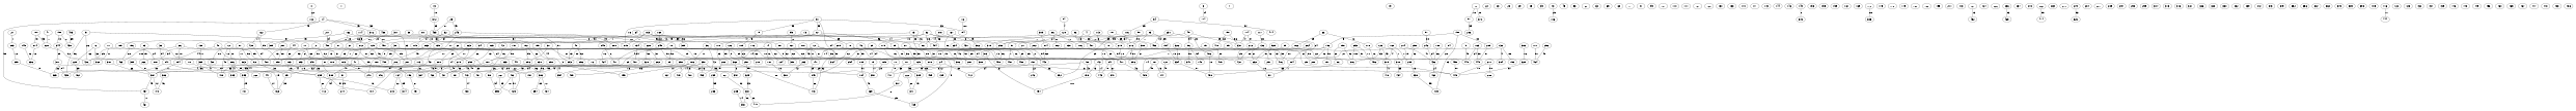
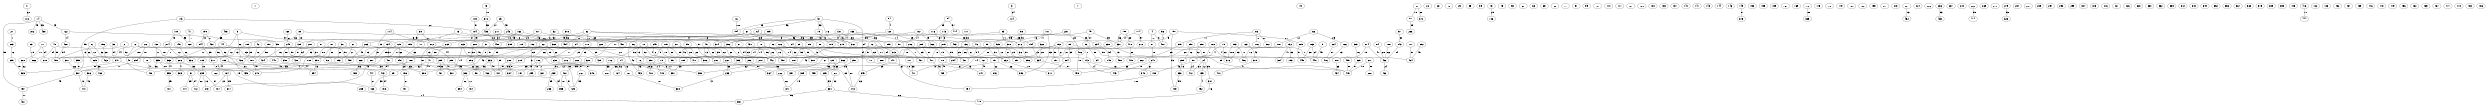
  graph {
    n1 [label=0]
    n2 [label=102]
    n3 [label=1]
    n4 [label=2]
    n5 [label=183]
    n6 [label=480]
    n7 [label=240]
    n8 [label=260]
    n9 [label=413]
    n10 [label=3]
    n11 [label=104]
    n12 [label=4]
    n13 [label=8]
    n14 [label=487]
    n15 [label=241]
    n16 [label=5]
    n17 [label=129]
    n18 [label=426]
    n19 [label=435]
    n20 [label=348]
    n21 [label=358]
    n22 [label=207]
    n23 [label=464]
    n24 [label=6]
    n25 [label=225]
    n26 [label=463]
    n27 [label=482]
    n28 [label=7]
    n29 [label=443]
    n30 [label=340]
    n31 [label=9]
    n32 [label=440]
    n33 [label=10]
    n34 [label=55]
    n35 [label=151]
    n36 [label=320]
    n37 [label=357]
    n38 [label=471]
    n39 [label=411]
    n40 [label=392]
    n41 [label=246]
    n42 [label=402]
    n43 [label=493]
    n44 [label=397]
    n45 [label=400]
    n46 [label=419]
    n47 [label=11]
    n48 [label=318]
    n49 [label=360]
    n50 [label=365]
    n51 [label=12]
    n52 [label=76]
    n53 [label=147]
    n54 [label=233]
    n55 [label=334]
    n56 [label=396]
    n57 [label=345]
    n58 [label=380]
    n59 [label=498]
    n60 [label=13]
    n61 [label=208]
    n62 [label=14]
    n63 [label=122]
    n64 [label=312]
    n65 [label=438]
    n66 [label=457]
    n67 [label=428]
    n68 [label=461]
    n69 [label=15]
    n70 [label=50]
    n71 [label=376]
    n72 [label=472]
    n73 [label=198]
    n74 [label=16]
    n75 [label=194]
    n76 [label=17]
    n77 [label=388]
    n78 [label=18]
    n79 [label=247]
    n80 [label=485]
    n81 [label=19]
    n82 [label=20]
    n83 [label=90]
    n84 [label=370]
    n85 [label=286]
    n86 [label=21]
    n87 [label=442]
    n88 [label=22]
    n89 [label=23]
    n90 [label=24]
    n91 [label=135]
    n92 [label=307]
+   n93 [label=492]
    n94 [label=415]
    n95 [label=25]
    n96 [label=243]
    n97 [label=433]
    n98 [label=361]
    n99 [label=263]
    n100 [label=458]
    n101 [label=26]
    n102 [label=294]
    n103 [label=421]
    n104 [label=387]
    n105 [label=27]
    n106 [label=203]
    n107 [label=359]
    n108 [label=28]
    n109 [label=29]
    n110 [label=30]
    n111 [label=253]
    n112 [label=427]
    n113 [label=408]
    n114 [label=466]
    n115 [label=31]
    n116 [label=244]
    n117 [label=412]
    n118 [label=32]
    n119 [label=119]
    n120 [label=192]
    n121 [label=228]
    n122 [label=255]
    n123 [label=230]
    n124 [label=296]
    n125 [label=33]
    n126 [label=347]
    n127 [label=468]
    n128 [label=34]
    n129 [label=215]
    n130 [label=35]
    n131 [label=36]
    n132 [label=186]
    n133 [label=300]
    n134 [label=191]
    n135 [label=327]
    n136 [label=37]
    n137 [label=404]
    n138 [label=38]
    n139 [label=199]
    n140 [label=212]
    n141 [label=290]
    n142 [label=216]
    n143 [label=39]
    n144 [label=40]
    n145 [label=266]
    n146 [label=363]
    n147 [label=393]
    n148 [label=41]
    n149 [label=220]
    n150 [label=42]
    n151 [label=187]
    n152 [label=354]
    n153 [label=43]
    n154 [label=106]
    n155 [label=44]
    n156 [label=45]
    n157 [label=46]
    n158 [label=142]
    n159 [label=254]
    n160 [label=364]
    n161 [label=47]
    n162 [label=291]
    n163 [label=48]
    n164 [label=256]
    n165 [label=353]
    n166 [label=49]
    n167 [label=96]
    n168 [label=97]
    n169 [label=337]
    n170 [label=148]
    n171 [label=341]
    n172 [label=497]
    n173 [label=494]
    n174 [label=51]
    n175 [label=67]
    n176 [label=79]
    n177 [label=219]
    n178 [label=78]
    n179 [label=89]
    n180 [label=265]
    n181 [label=105]
    n182 [label=473]
    n183 [label=52]
    n184 [label=139]
    n185 [label=170]
    n186 [label=276]
    n187 [label=292]
    n188 [label=454]
    n189 [label=441]
    n190 [label=202]
    n191 [label=306]
    n192 [label=53]
    n193 [label=54]
    n194 [label=116]
    n195 [label=414]
    n196 [label=275]
    n197 [label=56]
    n198 [label=57]
    n199 [label=242]
    n200 [label=436]
    n201 [label=58]
    n202 [label=59]
    n203 [label=232]
    n204 [label=311]
    n205 [label=60]
    n206 [label=61]
    n207 [label=62]
    n208 [label=71]
    n209 [label=108]
    n210 [label=280]
    n211 [label=196]
    n212 [label=324]
    n213 [label=63]
    n214 [label=64]
    n215 [label=88]
    n216 [label=346]
    n217 [label=65]
    n218 [label=66]
    n219 [label=118]
    n220 [label=166]
    n221 [label=496]
    n222 [label=476]
    n223 [label=125]
    n224 [label=450]
    n225 [label=278]
    n226 [label=295]
    n227 [label=68]
    n228 [label=69]
    n229 [label=407]
    n230 [label=70]
    n231 [label=72]
    n232 [label=206]
    n233 [label=235]
    n234 [label=383]
    n235 [label=381]
    n236 [label=481]
    n237 [label=73]
    n238 [label=372]
    n239 [label=74]
    n240 [label=124]
    n241 [label=181]
    n242 [label=218]
    n243 [label=390]
    n244 [label=75]
    n245 [label=391]
    n246 [label=77]
    n247 [label=305]
    n248 [label=495]
    n249 [label=80]
    n250 [label=189]
    n251 [label=81]
    n252 [label=499]
    n253 [label=82]
    n254 [label=331]
    n255 [label=351]
    n256 [label=83]
    n257 [label=84]
    n258 [label=462]
    n259 [label=85]
    n260 [label=204]
    n261 [label=86]
    n262 [label=176]
    n263 [label=302]
    n264 [label=319]
    n265 [label=490]
    n266 [label=87]
    n267 [label=92]
    n268 [label=420]
    n269 [label=91]
    n270 [label=93]
    n271 [label=154]
    n272 [label=94]
    n273 [label=120]
    n274 [label=453]
    n275 [label=95]
    n276 [label=227]
    n277 [label=98]
    n278 [label=855]
    n279 [label=99]
    n280 [label=100]
    n281 [label=274]
    n282 [label=336]
    n283 [label=101]
    n284 [label=103]
    n285 [label=273]
    n286 [label=107]
    n287 [label=491]
    n288 [label=109]
    n289 [label=184]
    n290 [label=200]
    n291 [label=369]
    n292 [label=110]
    n293 [label=111]
    n294 [label=112]
    n295 [label=113]
    n296 [label=417]
    n297 [label=114]
    n298 [label=115]
    n299 [label=281]
    n300 [label=429]
    n301 [label=117]
    n302 [label=136]
    n303 [label=121]
    n304 [label=123]
    n305 [label=310]
    n306 [label=379]
    n307 [label=434]
    n308 [label=410]
    n309 [label=371]
    n310 [label=126]
    n311 [label=257]
    n312 [label=362]
    n313 [label=325]
    n314 [label=127]
    n315 [label=128]
    n316 [label=130]
    n317 [label=131]
    n318 [label=373]
    n319 [label=132]
    n320 [label=193]
    n321 [label=384]
    n322 [label=133]
    n323 [label=134]
    n324 [label=268]
    n325 [label=489]
+   n326 [label=137]
    n327 [label=138]
    n328 [label=335]
    n329 [label=475]
    n330 [label=140]
    n331 [label=141]
    n332 [label=143]
    n333 [label=144]
    n334 [label=145]
    n335 [label=146]
    n336 [label=149]
    n337 [label=315]
    n338 [label=150]
    n339 [label=152]
    n340 [label=205]
    n341 [label=409]
    n342 [label=197]
    n343 [label=445]
    n344 [label=153]
    n345 [label=155]
    n346 [label=156]
    n347 [label=157]
    n348 [label=158]
    n349 [label=418]
    n350 [label=479]
    n351 [label=159]
    n352 [label=160]
    n353 [label=249]
    n354 [label=350]
    n355 [label=424]
    n356 [label=161]
    n357 [label=162]
    n358 [label=395]
    n359 [label=451]
    n360 [label=163]
    n361 [label=164]
    n362 [label=314]
    n363 [label=165]
    n364 [label=282]
    n365 [label=399]
    n366 [label=167]
    n367 [label=234]
    n368 [label=366]
    n369 [label=168]
    n370 [label=259]
    n371 [label=338]
    n372 [label=169]
    n373 [label=239]
    n374 [label=171]
    n375 [label=172]
    n376 [label=385]
    n377 [label=173]
    n378 [label=470]
    n379 [label=174]
    n380 [label=272]
    n381 [label=175]
    n382 [label=177]
    n383 [label=178]
    n384 [label=179]
    n385 [label=180]
    n386 [label=182]
    n387 [label=488]
    n388 [label=185]
    n389 [label=188]
    n390 [label=190]
    n391 [label=344]
    n392 [label=430]
    n393 [label=377]
    n394 [label=267]
    n395 [label=195]
    n396 [label=382]
    n397 [label=201]
    n398 [label=283]
    n399 [label=209]
    n400 [label=210]
    n401 [label=211]
    n402 [label=213]
    n403 [label=214]
    n404 [label=217]
    n405 [label=221]
    n406 [label=452]
    n407 [label=222]
    n408 [label=223]
    n409 [label=224]
    n410 [label=226]
    n411 [label=529]
    n412 [label=251]
    n413 [label=425]
    n414 [label=231]
    n415 [label=406]
    n416 [label=236]
    n417 [label=469]
    n418 [label=237]
    n419 [label=238]
    n420 [label=245]
    n421 [label=248]
    n422 [label=250]
    n423 [label=252]
    n424 [label=258]
    n425 [label=261]
    n426 [label=262]
    n427 [label=474]
    n428 [label=264]
    n429 [label=269]
    n430 [label=270]
    n431 [label=271]
    n432 [label=277]
    n433 [label=288]
    n434 [label=279]
    n435 [label=323]
    n436 [label=284]
    n437 [label=285]
    n438 [label=287]
    n439 [label=289]
    n440 [label=394]
    n441 [label=484]
    n442 [label=293]
    n443 [label=297]
    n444 [label=298]
    n445 [label=299]
    n446 [label=301]
    n447 [label=303]
    n448 [label=329]
    n449 [label=304]
    n450 [label=308]
    n451 [label=309]
    n452 [label=374]
    n453 [label=313]
    n454 [label=316]
    n455 [label=317]
    n456 [label=321]
    n457 [label=322]
    n458 [label=326]
    n459 [label=328]
    n460 [label=330]
    n461 [label=332]
    n462 [label=333]
    n463 [label=401]
    n464 [label=339]
    n465 [label=342]
    n466 [label=343]
    n467 [label=349]
    n468 [label=352]
    n469 [label=355]
    n470 [label=356]
    n471 [label=367]
    n472 [label=368]
    n473 [label=375]
    n474 [label=378]
    n475 [label=386]
    n476 [label=389]
    n477 [label=398]
    n478 [label=403]
    n479 [label=405]
    n480 [label=416]
    n481 [label=444]
    n482 [label=422]
    n483 [label=423]
    n484 [label=431]
    n485 [label=432]
    n486 [label=437]
    n487 [label=439]
    n488 [label=446]
    n489 [label=447]
    n490 [label=448]
    n491 [label=449]
    n492 [label=456]
    n493 [label=459]
    n494 [label=460]
    n495 [label=465]
    n496 [label=467]
    n497 [label=477]
    n498 [label=478]
    n499 [label=483]
    n500 [label=486]
    n1 -- n2 [label=22]
    n4 -- n5 [label=52]
    n4 -- n6 [label=73]
    n5 -- n7 [label=91]
    n5 -- n8 [label=44]
    n5 -- n9 [label=48]
    n9 -- n387 [label=24]
    n10 -- n11 [label=24]
    n12 -- n13 [label=72]
    n12 -- n14 [label=3]
    n13 -- n15 [label=78]
    n15 -- n29 [label=78]
    n15 -- n30 [label=67]
    n16 -- n17 [label=97]
    n16 -- n18 [label=26]
    n16 -- n19 [label=96]
    n17 -- n20 [label=62]
    n17 -- n21 [label=23]
    n17 -- n22 [label=85]
    n17 -- n23 [label=51]
    n20 -- n77 [label=33]
    n24 -- n25 [label=66]
    n24 -- n26 [label=32]
    n25 -- n27 [label=39]
    n31 -- n32 [label=45]
    n33 -- n34 [label=52]
    n33 -- n35 [label=36]
    n33 -- n36 [label=92]
    n33 -- n37 [label=13]
    n33 -- n38 [label=4]
    n35 -- n39 [label=3]
    n35 -- n40 [label=26]
    n35 -- n41 [label=22]
    n36 -- n42 [label=99]
    n37 -- n43 [label=76]
    n37 -- n44 [label=53]
    n37 -- n45 [label=61]
    n37 -- n46 [label=14]
    n42 -- n278 [label=78]
    n42 -- n413 [label=91]
    n47 -- n48 [label=24]
    n47 -- n49 [label=17]
    n49 -- n50 [label=32]
    n51 -- n52 [label=74]
    n51 -- n53 [label=11]
    n51 -- n54 [label=43]
    n51 -- n55 [label=29]
    n51 -- n56 [label=15]
    n53 -- n57 [label=29]
    n54 -- n58 [label=42]
    n55 -- n59 [label=97]
    n57 -- n182 [label=66]
    n60 -- n17 [label=7]
    n60 -- n61 [label=64]
    n62 -- n63 [label=45]
    n62 -- n64 [label=45]
    n62 -- n65 [label=53]
    n62 -- n66 [label=59]
    n63 -- n21 [label=59]
    n63 -- n67 [label=14]
    n66 -- n68 [label=77]
    n67 -- n6 [label=94]
    n69 -- n70 [label=4]
    n69 -- n71 [label=22]
    n70 -- n72 [label=24]
    n70 -- n73 [label=43]
    n73 -- n173 [label=100]
    n74 -- n75 [label=100]
    n76 -- n20 [label=63]
    n78 -- n79 [label=73]
    n78 -- n80 [label=45]
    n82 -- n83 [label=18]
    n82 -- n84 [label=28]
    n83 -- n85 [label=35]
    n86 -- n87 [label=94]
    n90 -- n72 [label=60]
    n90 -- n91 [label=12]
    n90 -- n92 [label=39]
+   n91 -- n93 [label=4]
    n92 -- n94 [label=76]
    n95 -- n96 [label=45]
    n95 -- n97 [label=27]
    n96 -- n98 [label=96]
    n96 -- n99 [label=37]
    n97 -- n100 [label=82]
    n99 -- n18 [label=51]
    n99 -- n252 [label=49]
    n99 -- n413 [label=90]
    n101 -- n26 [label=100]
    n101 -- n102 [label=70]
    n101 -- n103 [label=59]
    n102 -- n104 [label=77]
    n104 -- n66 [label=45]
    n104 -- n378 [label=12]
    n105 -- n106 [label=1]
    n106 -- n107 [label=72]
    n107 -- n50 [label=79]
    n110 -- n7 [label=100]
    n110 -- n111 [label=60]
    n110 -- n112 [label=26]
    n111 -- n113 [label=33]
    n111 -- n114 [label=79]
    n115 -- n116 [label=29]
    n115 -- n117 [label=94]
    n118 -- n119 [label=8]
    n118 -- n120 [label=30]
    n118 -- n121 [label=68]
    n120 -- n6 [label=7]
    n120 -- n122 [label=3]
    n120 -- n123 [label=62]
    n120 -- n124 [label=55]
    n123 -- n394 [label=57]
    n124 -- n277 [label=26]
    n125 -- n126 [label=94]
    n126 -- n50 [label=80]
    n126 -- n127 [label=19]
    n128 -- n129 [label=66]
    n129 -- n103 [label=33]
    n131 -- n43 [label=42]
    n131 -- n132 [label=71]
    n131 -- n133 [label=61]
    n132 -- n122 [label=10]
    n132 -- n134 [label=9]
    n132 -- n135 [label=1]
    n136 -- n52 [label=21]
    n136 -- n137 [label=5]
    n138 -- n139 [label=57]
    n138 -- n140 [label=20]
    n139 -- n22 [label=11]
    n139 -- n141 [label=44]
    n140 -- n77 [label=81]
    n140 -- n142 [label=46]
    n141 -- n396 [label=95]
    n142 -- n216 [label=87]
    n144 -- n6 [label=95]
    n144 -- n145 [label=34]
    n144 -- n146 [label=72]
    n146 -- n147 [label=44]
    n147 -- n463 [label=25]
    n148 -- n149 [label=77]
    n149 -- n18 [label=52]
    n150 -- n151 [label=16]
    n151 -- n7 [label=45]
    n151 -- n152 [label=44]
    n153 -- n154 [label=29]
    n155 -- n111 [label=63]
    n155 -- n146 [label=77]
    n157 -- n158 [label=36]
    n157 -- n159 [label=94]
    n157 -- n160 [label=61]
    n158 -- n29 [label=14]
    n158 -- n73 [label=73]
    n161 -- n77 [label=40]
    n161 -- n134 [label=22]
    n161 -- n162 [label=32]
    n162 -- n127 [label=38]
    n163 -- n164 [label=52]
    n163 -- n165 [label=13]
    n166 -- n167 [label=94]
    n166 -- n168 [label=95]
    n166 -- n169 [label=39]
    n167 -- n170 [label=54]
    n167 -- n171 [label=90]
    n168 -- n172 [label=7]
    n174 -- n57 [label=24]
    n174 -- n75 [label=33]
    n174 -- n175 [label=53]
    n174 -- n176 [label=93]
    n174 -- n177 [label=16]
    n175 -- n121 [label=47]
    n175 -- n178 [label=39]
    n175 -- n179 [label=96]
    n175 -- n180 [label=1]
    n176 -- n181 [label=5]
    n178 -- n165 [label=74]
    n178 -- n223 [label=14]
    n178 -- n224 [label=76]
    n179 -- n172 [label=94]
    n179 -- n225 [label=59]
    n180 -- n226 [label=13]
    n183 -- n184 [label=49]
    n183 -- n185 [label=78]
    n183 -- n186 [label=83]
    n183 -- n187 [label=3]
    n183 -- n188 [label=88]
    n184 -- n126 [label=73]
    n184 -- n189 [label=64]
    n185 -- n190 [label=83]
    n186 -- n56 [label=91]
    n187 -- n87 [label=2]
    n187 -- n191 [label=46]
    n190 -- n245 [label=29]
    n190 -- n373 [label=91]
    n193 -- n194 [label=25]
    n193 -- n195 [label=57]
    n194 -- n196 [label=34]
    n196 -- n296 [label=78]
    n197 -- n14 [label=1]
    n198 -- n199 [label=30]
    n199 -- n200 [label=24]
    n200 -- n258 [label=24]
    n201 -- n186 [label=90]
    n202 -- n203 [label=31]
    n203 -- n204 [label=78]
    n206 -- n111 [label=21]
    n207 -- n77 [label=43]
    n207 -- n191 [label=70]
    n207 -- n208 [label=35]
    n207 -- n209 [label=9]
    n207 -- n210 [label=65]
    n208 -- n39 [label=70]
    n209 -- n19 [label=4]
    n209 -- n211 [label=28]
    n210 -- n103 [label=97]
    n210 -- n212 [label=81]
    n211 -- n287 [label=67]
    n214 -- n142 [label=17]
    n214 -- n215 [label=59]
    n215 -- n53 [label=69]
    n218 -- n219 [label=12]
    n218 -- n220 [label=29]
    n219 -- n221 [label=16]
    n220 -- n222 [label=73]
    n223 -- n247 [label=55]
    n223 -- n248 [label=65]
    n226 -- n235 [label=40]
    n226 -- n236 [label=38]
    n228 -- n203 [label=94]
    n228 -- n229 [label=51]
    n229 -- n9 [label=84]
    n230 -- n113 [label=47]
    n231 -- n48 [label=44]
    n231 -- n113 [label=40]
    n231 -- n226 [label=31]
    n231 -- n232 [label=18]
    n232 -- n233 [label=59]
    n232 -- n234 [label=41]
    n233 -- n117 [label=60]
    n233 -- n137 [label=57]
    n233 -- n285 [label=16]
    n237 -- n238 [label=10]
    n238 -- n97 [label=53]
    n239 -- n240 [label=82]
    n239 -- n241 [label=16]
    n239 -- n242 [label=66]
    n239 -- n243 [label=5]
    n241 -- n58 [label=78]
    n244 -- n245 [label=77]
    n247 -- n309 [label=79]
    n249 -- n177 [label=8]
    n249 -- n184 [label=18]
    n249 -- n250 [label=66]
    n250 -- n18 [label=25]
    n250 -- n232 [label=12]
    n251 -- n21 [label=93]
    n251 -- n252 [label=57]
    n253 -- n254 [label=92]
    n254 -- n94 [label=66]
    n254 -- n255 [label=86]
    n256 -- n145 [label=15]
    n257 -- n200 [label=28]
    n259 -- n158 [label=1]
    n259 -- n260 [label=35]
    n260 -- n204 [label=1]
    n261 -- n262 [label=78]
    n261 -- n263 [label=82]
    n261 -- n264 [label=71]
    n264 -- n265 [label=69]
    n266 -- n267 [label=98]
    n266 -- n268 [label=80]
    n267 -- n162 [label=30]
    n270 -- n186 [label=77]
    n270 -- n187 [label=89]
    n270 -- n271 [label=85]
    n271 -- n55 [label=13]
    n272 -- n273 [label=4]
    n273 -- n187 [label=24]
    n273 -- n274 [label=39]
    n275 -- n276 [label=22]
    n276 -- n54 [label=68]
    n276 -- n114 [label=69]
    n276 -- n160 [label=50]
    n277 -- n278 [label=34]
    n280 -- n149 [label=93]
    n280 -- n281 [label=48]
    n281 -- n282 [label=12]
    n283 -- n40 [label=69]
    n283 -- n186 [label=77]
    n284 -- n233 [label=19]
    n288 -- n289 [label=91]
-   n97 -- n290 [label=49]
+   n289 -- n290 [label=49]
    n289 -- n291 [label=46]
    n290 -- n124 [label=30]
    n290 -- n190 [label=25]
    n291 -- n300 [label=25]
    n294 -- n242 [label=63]
    n295 -- n196 [label=3]
    n296 -- n80 [label=46]
    n297 -- n22 [label=23]
    n297 -- n140 [label=5]
    n298 -- n191 [label=20]
    n298 -- n299 [label=85]
    n298 -- n300 [label=5]
    n301 -- n302 [label=83]
    n302 -- n112 [label=25]
    n302 -- n133 [label=91]
    n302 -- n203 [label=61]
    n303 -- n79 [label=45]
    n304 -- n71 [label=83]
    n304 -- n305 [label=7]
    n304 -- n306 [label=43]
    n305 -- n307 [label=65]
    n306 -- n308 [label=41]
    n310 -- n311 [label=5]
    n310 -- n312 [label=99]
    n311 -- n313 [label=85]
    n312 -- n44 [label=3]
    n312 -- n147 [label=12]
    n312 -- n182 [label=80]
    n313 -- n254 [label=33]
    n317 -- n98 [label=46]
    n317 -- n139 [label=3]
    n317 -- n318 [label=33]
    n318 -- n173 [label=61]
    n319 -- n35 [label=27]
    n319 -- n320 [label=83]
    n319 -- n321 [label=41]
    n323 -- n229 [label=37]
    n323 -- n324 [label=31]
    n324 -- n325 [label=86]
    n327 -- n328 [label=77]
    n328 -- n104 [label=56]
    n328 -- n147 [label=80]
    n328 -- n329 [label=31]
    n334 -- n282 [label=26]
    n336 -- n337 [label=8]
    n338 -- n339 [label=5]
    n338 -- n340 [label=80]
    n338 -- n341 [label=93]
    n339 -- n61 [label=26]
    n339 -- n80 [label=14]
    n339 -- n260 [label=61]
    n339 -- n342 [label=90]
    n340 -- n343 [label=51]
    n346 -- n26 [label=68]
    n347 -- n151 [label=50]
    n348 -- n169 [label=36]
    n348 -- n349 [label=68]
    n349 -- n350 [label=88]
    n352 -- n353 [label=60]
    n353 -- n354 [label=57]
    n353 -- n355 [label=16]
    n354 -- n152 [label=73]
    n357 -- n140 [label=18]
    n357 -- n358 [label=45]
    n357 -- n359 [label=26]
    n360 -- n32 [label=64]
    n360 -- n343 [label=38]
    n361 -- n285 [label=22]
    n361 -- n362 [label=85]
    n363 -- n177 [label=77]
    n363 -- n359 [label=51]
    n363 -- n364 [label=14]
    n363 -- n365 [label=56]
    n364 -- n296 [label=69]
    n366 -- n98 [label=14]
    n366 -- n224 [label=86]
    n366 -- n367 [label=58]
    n366 -- n368 [label=49]
    n367 -- n265 [label=73]
    n369 -- n221 [label=4]
    n369 -- n370 [label=7]
    n370 -- n371 [label=15]
    n371 -- n341 [label=99]
    n373 -- n398 [label=59]
    n374 -- n39 [label=68]
    n375 -- n376 [label=88]
    n377 -- n104 [label=55]
    n377 -- n289 [label=20]
    n379 -- n169 [label=47]
    n379 -- n380 [label=97]
    n382 -- n23 [label=91]
    n388 -- n245 [label=28]
    n389 -- n200 [label=66]
    n390 -- n391 [label=13]
    n390 -- n392 [label=27]
    n391 -- n393 [label=39]
    n393 -- n19 [label=84]
    n394 -- n413 [label=93]
    n396 -- n440 [label=82]
    n396 -- n441 [label=72]
    n397 -- n21 [label=88]
    n399 -- n102 [label=25]
    n399 -- n159 [label=99]
    n399 -- n296 [label=31]
    n400 -- n182 [label=82]
    n400 -- n243 [label=32]
    n403 -- n200 [label=47]
    n403 -- n305 [label=15]
    n404 -- n100 [label=34]
    n405 -- n406 [label=13]
    n407 -- n309 [label=60]
    n408 -- n210 [label=11]
    n408 -- n235 [label=14]
    n411 -- n112 [label=20]
    n411 -- n412 [label=12]
    n414 -- n274 [label=73]
    n414 -- n415 [label=23]
    n415 -- n59 [label=18]
    n416 -- n417 [label=53]
    n419 -- n312 [label=78]
    n419 -- n329 [label=29]
    n420 -- n38 [label=6]
    n422 -- n370 [label=22]
    n423 -- n23 [label=49]
    n424 -- n71 [label=52]
    n424 -- n425 [label=60]
    n425 -- n59 [label=65]
    n426 -- n427 [label=99]
    n428 -- n222 [label=87]
    n431 -- n32 [label=90]
    n431 -- n299 [label=28]
    n431 -- n354 [label=38]
    n432 -- n329 [label=78]
    n432 -- n433 [label=98]
    n434 -- n435 [label=93]
    n437 -- n255 [label=14]
    n442 -- n71 [label=100]
    n442 -- n221 [label=71]
    n446 -- n104 [label=66]
    n447 -- n448 [label=76]
    n448 -- n329 [label=97]
    n450 -- n56 [label=21]
    n451 -- n452 [label=77]
    n452 -- n87 [label=68]
    n455 -- n100 [label=20]
    n455 -- n165 [label=97]
    n457 -- n55 [label=20]
    n462 -- n103 [label=48]
    n462 -- n396 [label=96]
    n469 -- n104 [label=81]
    n474 -- n188 [label=56]
    n475 -- n378 [label=46]
    n478 -- n392 [label=65]
    n480 -- n481 [label=17]
    n484 -- n87 [label=65]
    n484 -- n224 [label=86]
    n489 -- n127 [label=27]
    n493 -- n329 [label=80]
  }
